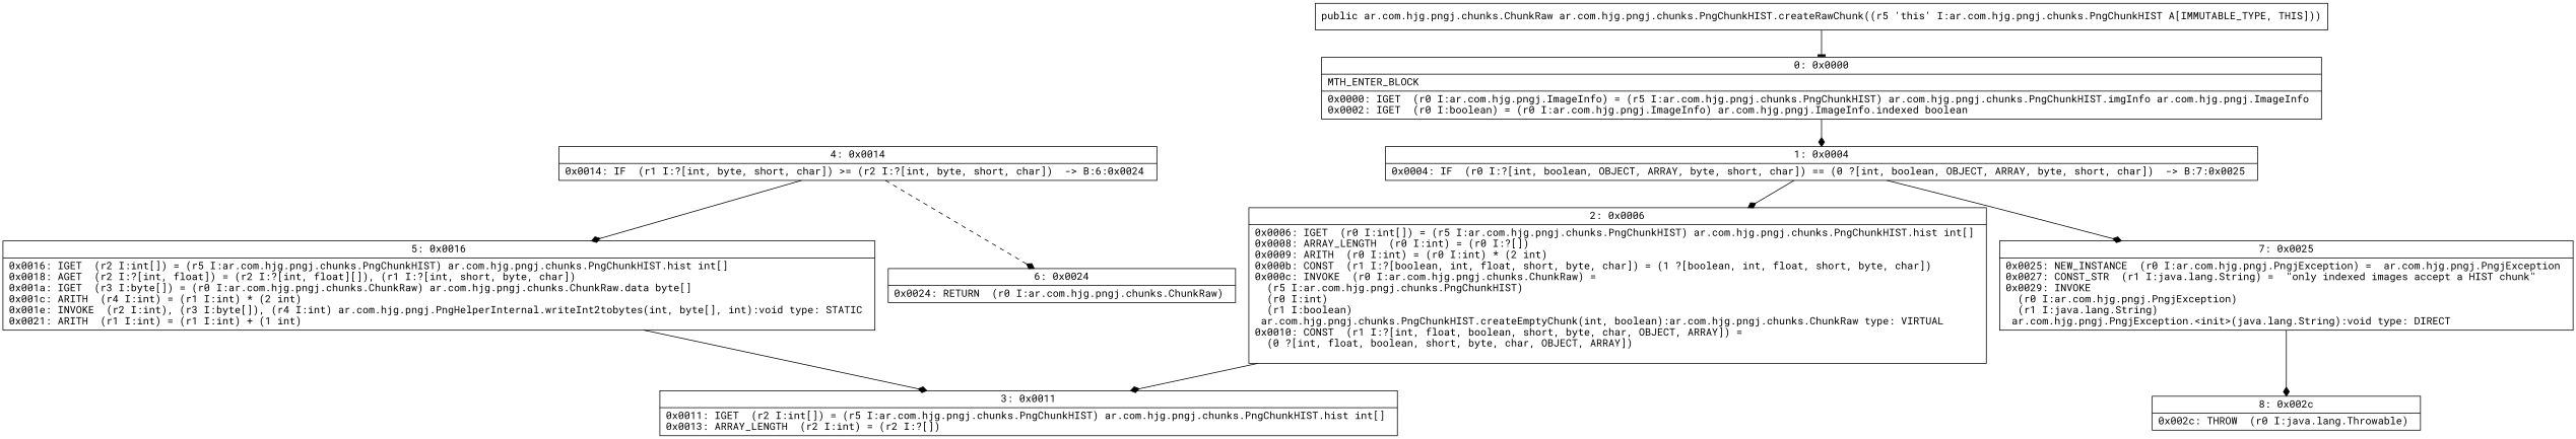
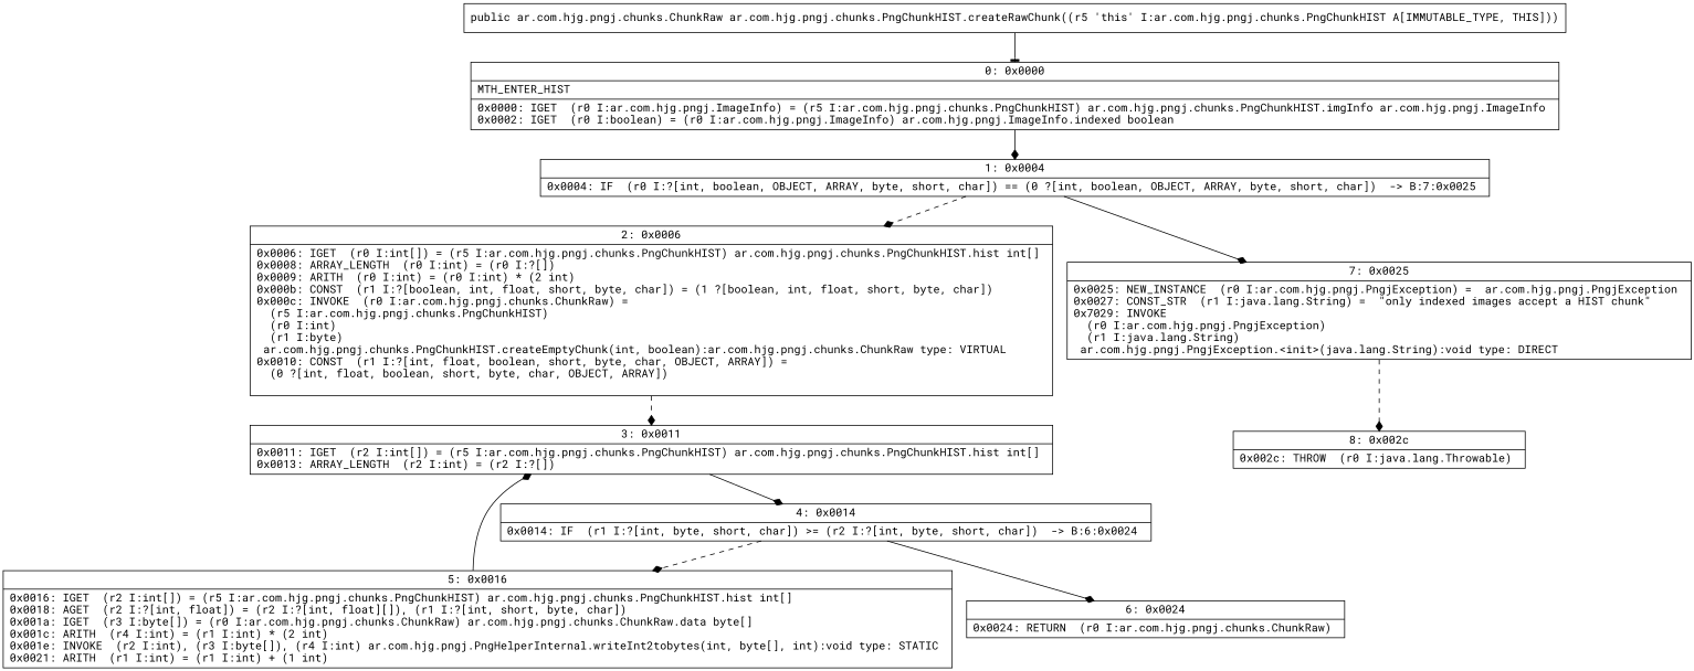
  digraph {
    fontname="Roboto Mono"
    node [fontname="Roboto Mono" shape=record]
    edge [arrowhead=diamond fontname="Roboto Mono"]
-   n1 [label="{0\:\ 0x0000|MTH_ENTER_BLOCK\l|0x0000: IGET  (r0 I:ar.com.hjg.pngj.ImageInfo) = (r5 I:ar.com.hjg.pngj.chunks.PngChunkHIST) ar.com.hjg.pngj.chunks.PngChunkHIST.imgInfo ar.com.hjg.pngj.ImageInfo \l0x0002: IGET  (r0 I:boolean) = (r0 I:ar.com.hjg.pngj.ImageInfo) ar.com.hjg.pngj.ImageInfo.indexed boolean \l}"]
+   n1 [label="{0\:\ 0x0000|MTH_ENTER_HIST\l|0x0000: IGET  (r0 I:ar.com.hjg.pngj.ImageInfo) = (r5 I:ar.com.hjg.pngj.chunks.PngChunkHIST) ar.com.hjg.pngj.chunks.PngChunkHIST.imgInfo ar.com.hjg.pngj.ImageInfo \l0x0002: IGET  (r0 I:boolean) = (r0 I:ar.com.hjg.pngj.ImageInfo) ar.com.hjg.pngj.ImageInfo.indexed boolean \l}"]
    n2 [label="{1\:\ 0x0004|0x0004: IF  (r0 I:?[int, boolean, OBJECT, ARRAY, byte, short, char]) == (0 ?[int, boolean, OBJECT, ARRAY, byte, short, char])  \-\> B:7:0x0025 \l}"]
-   n3 [label="{2\:\ 0x0006|0x0006: IGET  (r0 I:int[]) = (r5 I:ar.com.hjg.pngj.chunks.PngChunkHIST) ar.com.hjg.pngj.chunks.PngChunkHIST.hist int[] \l0x0008: ARRAY_LENGTH  (r0 I:int) = (r0 I:?[]) \l0x0009: ARITH  (r0 I:int) = (r0 I:int) * (2 int) \l0x000b: CONST  (r1 I:?[boolean, int, float, short, byte, char]) = (1 ?[boolean, int, float, short, byte, char]) \l0x000c: INVOKE  (r0 I:ar.com.hjg.pngj.chunks.ChunkRaw) = \l  (r5 I:ar.com.hjg.pngj.chunks.PngChunkHIST)\l  (r0 I:int)\l  (r1 I:boolean)\l ar.com.hjg.pngj.chunks.PngChunkHIST.createEmptyChunk(int, boolean):ar.com.hjg.pngj.chunks.ChunkRaw type: VIRTUAL \l0x0010: CONST  (r1 I:?[int, float, boolean, short, byte, char, OBJECT, ARRAY]) = \l  (0 ?[int, float, boolean, short, byte, char, OBJECT, ARRAY])\l \l}"]
-   n4 [label="{7\:\ 0x0025|0x0025: NEW_INSTANCE  (r0 I:ar.com.hjg.pngj.PngjException) =  ar.com.hjg.pngj.PngjException \l0x0027: CONST_STR  (r1 I:java.lang.String) =  \"only indexed images accept a HIST chunk\" \l0x0029: INVOKE  \l  (r0 I:ar.com.hjg.pngj.PngjException)\l  (r1 I:java.lang.String)\l ar.com.hjg.pngj.PngjException.\<init\>(java.lang.String):void type: DIRECT \l}"]
+   n3 [label="{2\:\ 0x0006|0x0006: IGET  (r0 I:int[]) = (r5 I:ar.com.hjg.pngj.chunks.PngChunkHIST) ar.com.hjg.pngj.chunks.PngChunkHIST.hist int[] \l0x0008: ARRAY_LENGTH  (r0 I:int) = (r0 I:?[]) \l0x0009: ARITH  (r0 I:int) = (r0 I:int) * (2 int) \l0x000b: CONST  (r1 I:?[boolean, int, float, short, byte, char]) = (1 ?[boolean, int, float, short, byte, char]) \l0x000c: INVOKE  (r0 I:ar.com.hjg.pngj.chunks.ChunkRaw) = \l  (r5 I:ar.com.hjg.pngj.chunks.PngChunkHIST)\l  (r0 I:int)\l  (r1 I:byte)\l ar.com.hjg.pngj.chunks.PngChunkHIST.createEmptyChunk(int, boolean):ar.com.hjg.pngj.chunks.ChunkRaw type: VIRTUAL \l0x0010: CONST  (r1 I:?[int, float, boolean, short, byte, char, OBJECT, ARRAY]) = \l  (0 ?[int, float, boolean, short, byte, char, OBJECT, ARRAY])\l \l}"]
+   n4 [label="{7\:\ 0x0025|0x0025: NEW_INSTANCE  (r0 I:ar.com.hjg.pngj.PngjException) =  ar.com.hjg.pngj.PngjException \l0x0027: CONST_STR  (r1 I:java.lang.String) =  \"only indexed images accept a HIST chunk\" \l0x7029: INVOKE  \l  (r0 I:ar.com.hjg.pngj.PngjException)\l  (r1 I:java.lang.String)\l ar.com.hjg.pngj.PngjException.\<init\>(java.lang.String):void type: DIRECT \l}"]
    n5 [label="{3\:\ 0x0011|0x0011: IGET  (r2 I:int[]) = (r5 I:ar.com.hjg.pngj.chunks.PngChunkHIST) ar.com.hjg.pngj.chunks.PngChunkHIST.hist int[] \l0x0013: ARRAY_LENGTH  (r2 I:int) = (r2 I:?[]) \l}"]
    n6 [label="{8\:\ 0x002c|0x002c: THROW  (r0 I:java.lang.Throwable) \l}"]
    n7 [label="{4\:\ 0x0014|0x0014: IF  (r1 I:?[int, byte, short, char]) \>= (r2 I:?[int, byte, short, char])  \-\> B:6:0x0024 \l}"]
    n8 [label="{5\:\ 0x0016|0x0016: IGET  (r2 I:int[]) = (r5 I:ar.com.hjg.pngj.chunks.PngChunkHIST) ar.com.hjg.pngj.chunks.PngChunkHIST.hist int[] \l0x0018: AGET  (r2 I:?[int, float]) = (r2 I:?[int, float][]), (r1 I:?[int, short, byte, char]) \l0x001a: IGET  (r3 I:byte[]) = (r0 I:ar.com.hjg.pngj.chunks.ChunkRaw) ar.com.hjg.pngj.chunks.ChunkRaw.data byte[] \l0x001c: ARITH  (r4 I:int) = (r1 I:int) * (2 int) \l0x001e: INVOKE  (r2 I:int), (r3 I:byte[]), (r4 I:int) ar.com.hjg.pngj.PngHelperInternal.writeInt2tobytes(int, byte[], int):void type: STATIC \l0x0021: ARITH  (r1 I:int) = (r1 I:int) + (1 int) \l}"]
    n9 [label="{6\:\ 0x0024|0x0024: RETURN  (r0 I:ar.com.hjg.pngj.chunks.ChunkRaw) \l}"]
    n10 [label="{public ar.com.hjg.pngj.chunks.ChunkRaw ar.com.hjg.pngj.chunks.PngChunkHIST.createRawChunk((r5 'this' I:ar.com.hjg.pngj.chunks.PngChunkHIST A[IMMUTABLE_TYPE, THIS])) }"]
    n1 -> n2
-   n2 -> n3 [style=solid]
+   n2 -> n3 [style=dashed]
    n2 -> n4
-   n3 -> n5
-   n4 -> n6
-   n7 -> n8 [style=solid]
-   n7 -> n9 [style=dashed]
+   n3 -> n5 [style=dashed]
+   n4 -> n6 [style=dashed]
+   n5 -> n7
+   n7 -> n8 [style=dashed]
+   n7 -> n9
    n8 -> n5
    n10 -> n1 [arrowhead=tee]
  }
